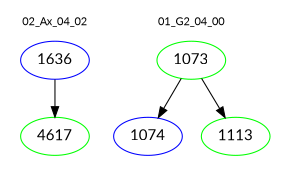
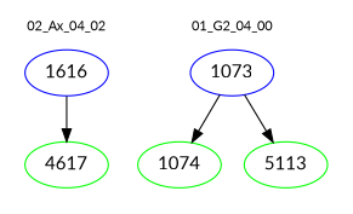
  digraph {
    fontname=Lato
    node [color=blue fontname=Lato]
    edge [color=black fontname=Lato]
-   n1 [label=1636]
+   n1 [label=1616]
    n2 [color=green label=4617]
-   n3 [color=green label=1073]
-   n4 [label=1074]
-   n5 [color=green label=1113]
+   n3 [label=1073]
+   n4 [color=green label=1074]
+   n5 [color=green label=5113]
    subgraph cluster_1 {
      color=white
      fontsize=10
      label="02_Ax_04_02"
      n1
      n2
    }
    subgraph cluster_2 {
      color=white
      fontsize=10
      label="01_G2_04_00"
      n3
      n4
      n5
    }
    n1 -> n2
    n3 -> n4
    n3 -> n5
  }
